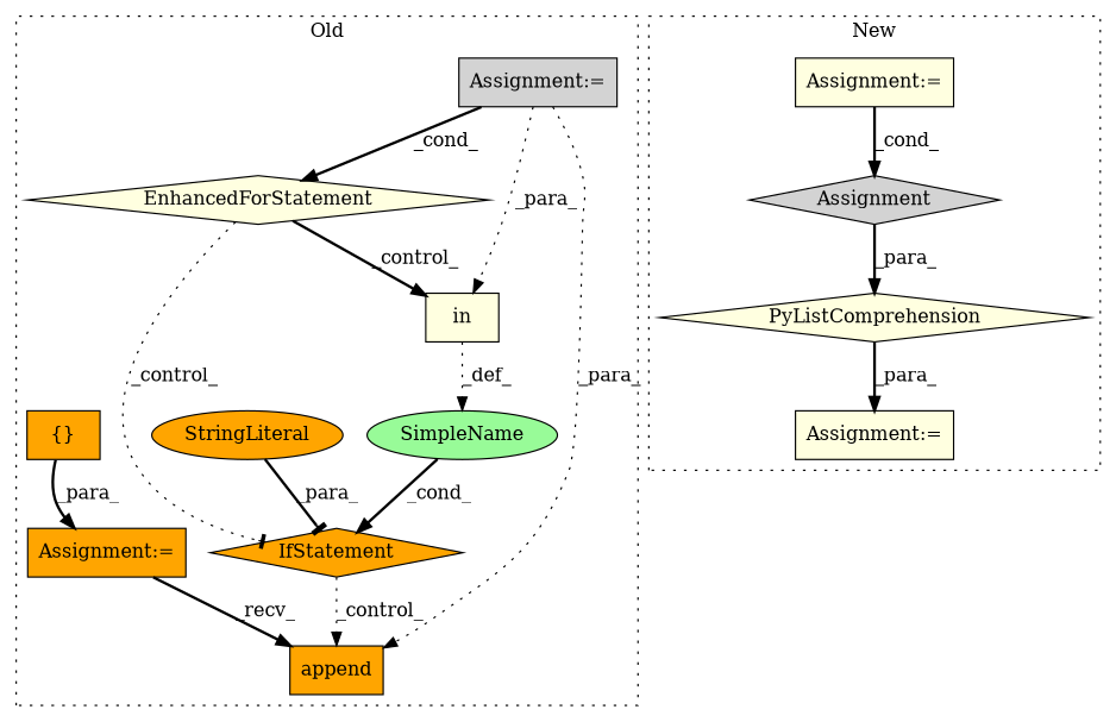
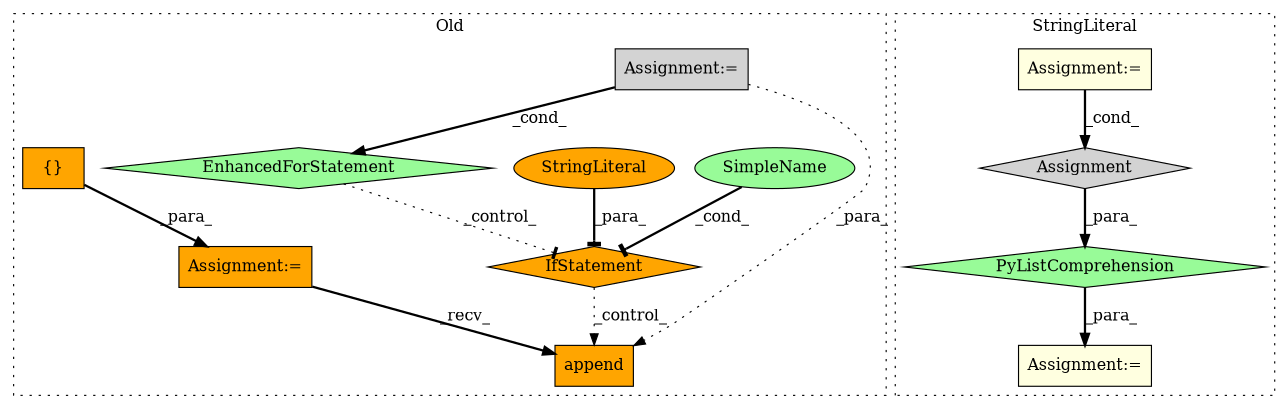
  digraph {
    node [a=7 fillcolor=orange l="53,2" s=27173 shape=box style=filled]
    edge [arrowhead=normal style=bold]
-   n1 [a=105 fillcolor=lightyellow l=29 label=in]
    n2 [a=25 l="10,2" label=IfStatement s="27163,27202" shape=diamond]
-   n3 [a=70 fillcolor=lightyellow label=EnhancedForStatement s="27079,27153" shape=diamond]
+   n3 [a=70 fillcolor=palegreen label=EnhancedForStatement s="27079,27153" shape=diamond]
    n4 [fillcolor=lightgrey label="Assignment:=" s="27079,27153"]
    n5 [a=42 fillcolor=palegreen label=SimpleName shape=ellipse l="" s=""]
    n6 [a=32 l="7,1" label=append s="27227,27237"]
    n7 [l=1 label="Assignment:=" s=27061]
    n8 [a=4 l=2 label="{}" s=27071]
    n9 [a=45 l=22 label=StringLiteral shape=ellipse]
-   n10 [a=109 fillcolor=lightyellow l=107 label=PyListComprehension s=27073 shape=diamond]
+   n10 [a=109 fillcolor=palegreen l=107 label=PyListComprehension s=27073 shape=diamond]
    n11 [a=113 fillcolor=lightgrey l=38 label=Assignment s=27134 shape=diamond]
    n12 [fillcolor=lightyellow l=38 label="Assignment:=" s=27134]
    n13 [fillcolor=lightyellow l=12 label="Assignment:=" s=27061]
    subgraph cluster_1 {
      label=Old
      style=dotted
-     n1
      n2
      n3
      n4
      n5
      n6
      n7
      n8
      n9
    }
    subgraph cluster_2 {
-     label=New
+     label=StringLiteral
      style=dotted
      n10
      n11
      n12
      n13
    }
-   n1 -> n5 [label=_def_ style=dotted]
    n2 -> n6 [label=_control_ style=dotted]
-   n3 -> n1 [label=_control_]
    n3 -> n2 [arrowhead=tee label=_control_ style=dotted]
-   n4 -> n1 [label=_para_ style=dotted]
    n4 -> n3 [label=_cond_]
    n4 -> n6 [label=_para_ style=dotted]
-   n5 -> n2 [label=_cond_]
+   n5 -> n2 [arrowhead=tee label=_cond_]
    n7 -> n6 [label=_recv_]
    n8 -> n7 [label=_para_]
    n9 -> n2 [arrowhead=tee label=_para_]
    n10 -> n13 [label=_para_]
    n11 -> n10 [label=_para_]
    n12 -> n11 [label=_cond_]
  }
